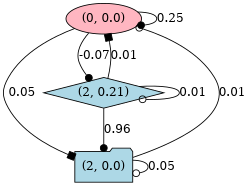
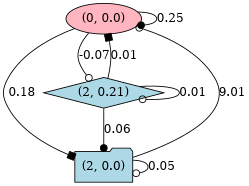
  digraph {
    node [fillcolor=lightblue style=filled]
    edge [arrowhead=dot]
    n1 [fillcolor=lightpink label="(0, 0.0)" shape=ellipse]
    n2 [label="(2, 0.0)" shape=folder]
    n3 [label="(2, 0.21)" shape=diamond]
    n1 -> n1 [label=0.25]
-   n1 -> n2 [arrowhead=box label=0.05]
-   n1 -> n3 [label=-0.07]
-   n2 -> n1 [arrowhead=odot label=0.01]
+   n1 -> n2 [arrowhead=box label=0.18]
+   n1 -> n3 [arrowhead=odot label=-0.07]
+   n2 -> n1 [arrowhead=odot label=9.01]
    n2 -> n2 [arrowhead=odot label=0.05]
    n3 -> n1 [arrowhead=box label=0.01]
-   n3 -> n2 [label=0.96]
+   n3 -> n2 [label=0.06]
    n3 -> n3 [arrowhead=odot label=0.01]
  }
